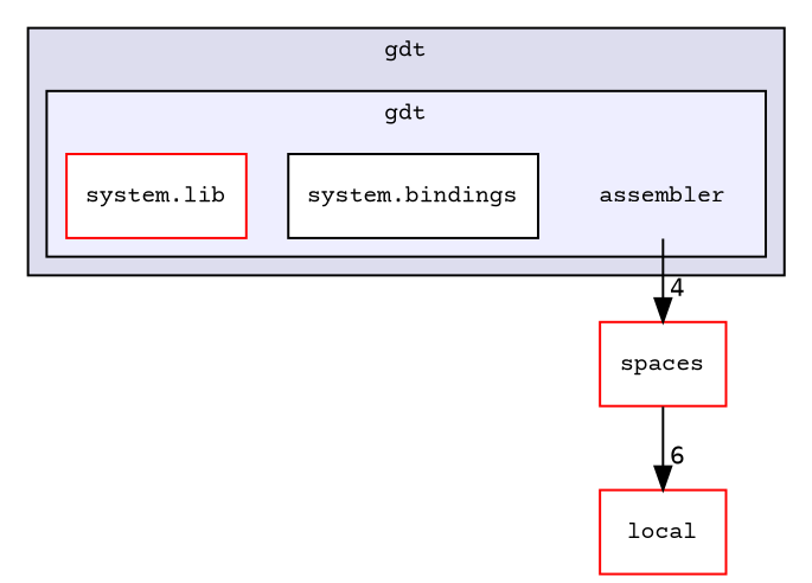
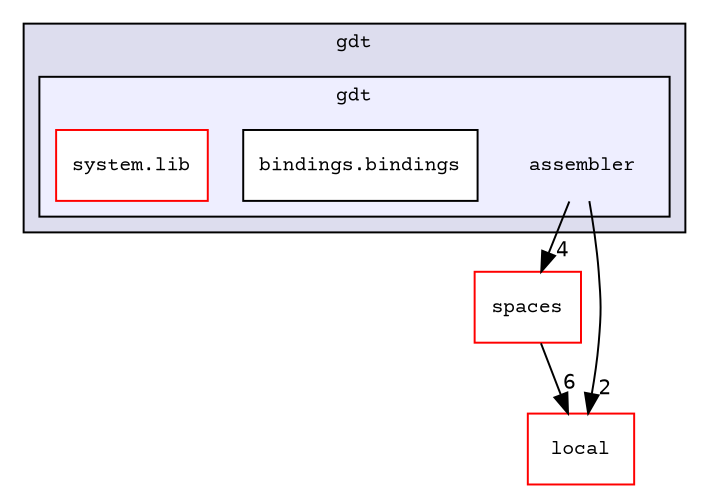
  digraph {
    compound=true
    fontname="Courier Prime"
    node [fontname="Courier Prime" fontsize=10 shape=box color=red fillcolor=white style=filled]
    edge [fontname="Courier Prime" labeldistance=1.5 labelfontname=Helvetica labelfontsize=10]
    n1 [label=assembler shape=plaintext color="" fillcolor="" style=""]
-   n2 [color=black label="system.bindings"]
+   n2 [color=black label="bindings.bindings"]
    n3 [label="system.lib"]
    n4 [label=spaces]
    n5 [label=local]
    subgraph cluster_1 {
      bgcolor="#ddddee"
      fontsize=10
      label=gdt
      pencolor=black
      subgraph cluster_2 {
        bgcolor="#eeeeff"
        fontsize=10
        label=gdt
        pencolor=black
        n1
        n2
        n3
      }
    }
    n1 -> n4 [headlabel=4]
+   n1 -> n5 [headlabel=2]
    n4 -> n5 [headlabel=6]
  }
